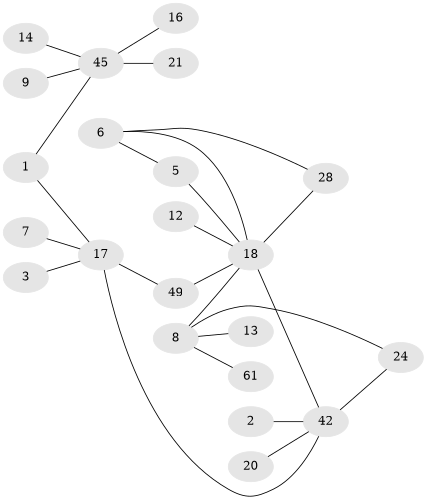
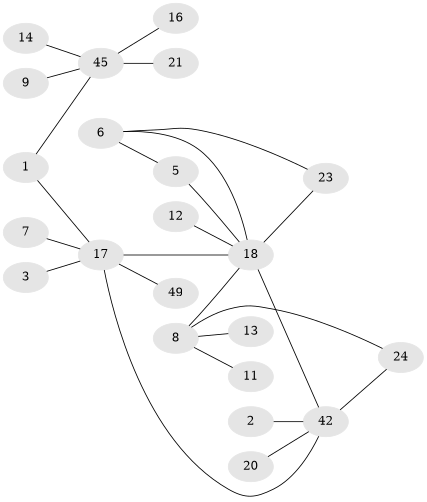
  graph {
    rankdir=LR
    node [color=gray90 style=filled]
    edge [weight=1.0]
    n1 [label=45]
    1
    17
    16
    21
    n6 [label=42]
    18
    n8 [label=49]
    2
    24
    3
    5
-   23 [label=28]
+   23
    6
    7
    8
-   11 [label=61]
+   11
    13
    9
    12
    14
    20
    n1 -- 16
    n1 -- 21
    1 -- n1
    1 -- 17
    17 -- n6
-   n8 -- 18 [weight=4.0]
+   17 -- 18 [weight=4.0]
    17 -- n8
    n6 -- 24
    18 -- n6
    18 -- 23
    2 -- n6
    3 -- 17
    5 -- 18
    6 -- 18
    6 -- 5
    6 -- 23
    7 -- 17
    8 -- 18 [weight=2.0]
    8 -- 24
    8 -- 11
    8 -- 13
    9 -- n1
    12 -- 18
    14 -- n1
    20 -- n6
  }
